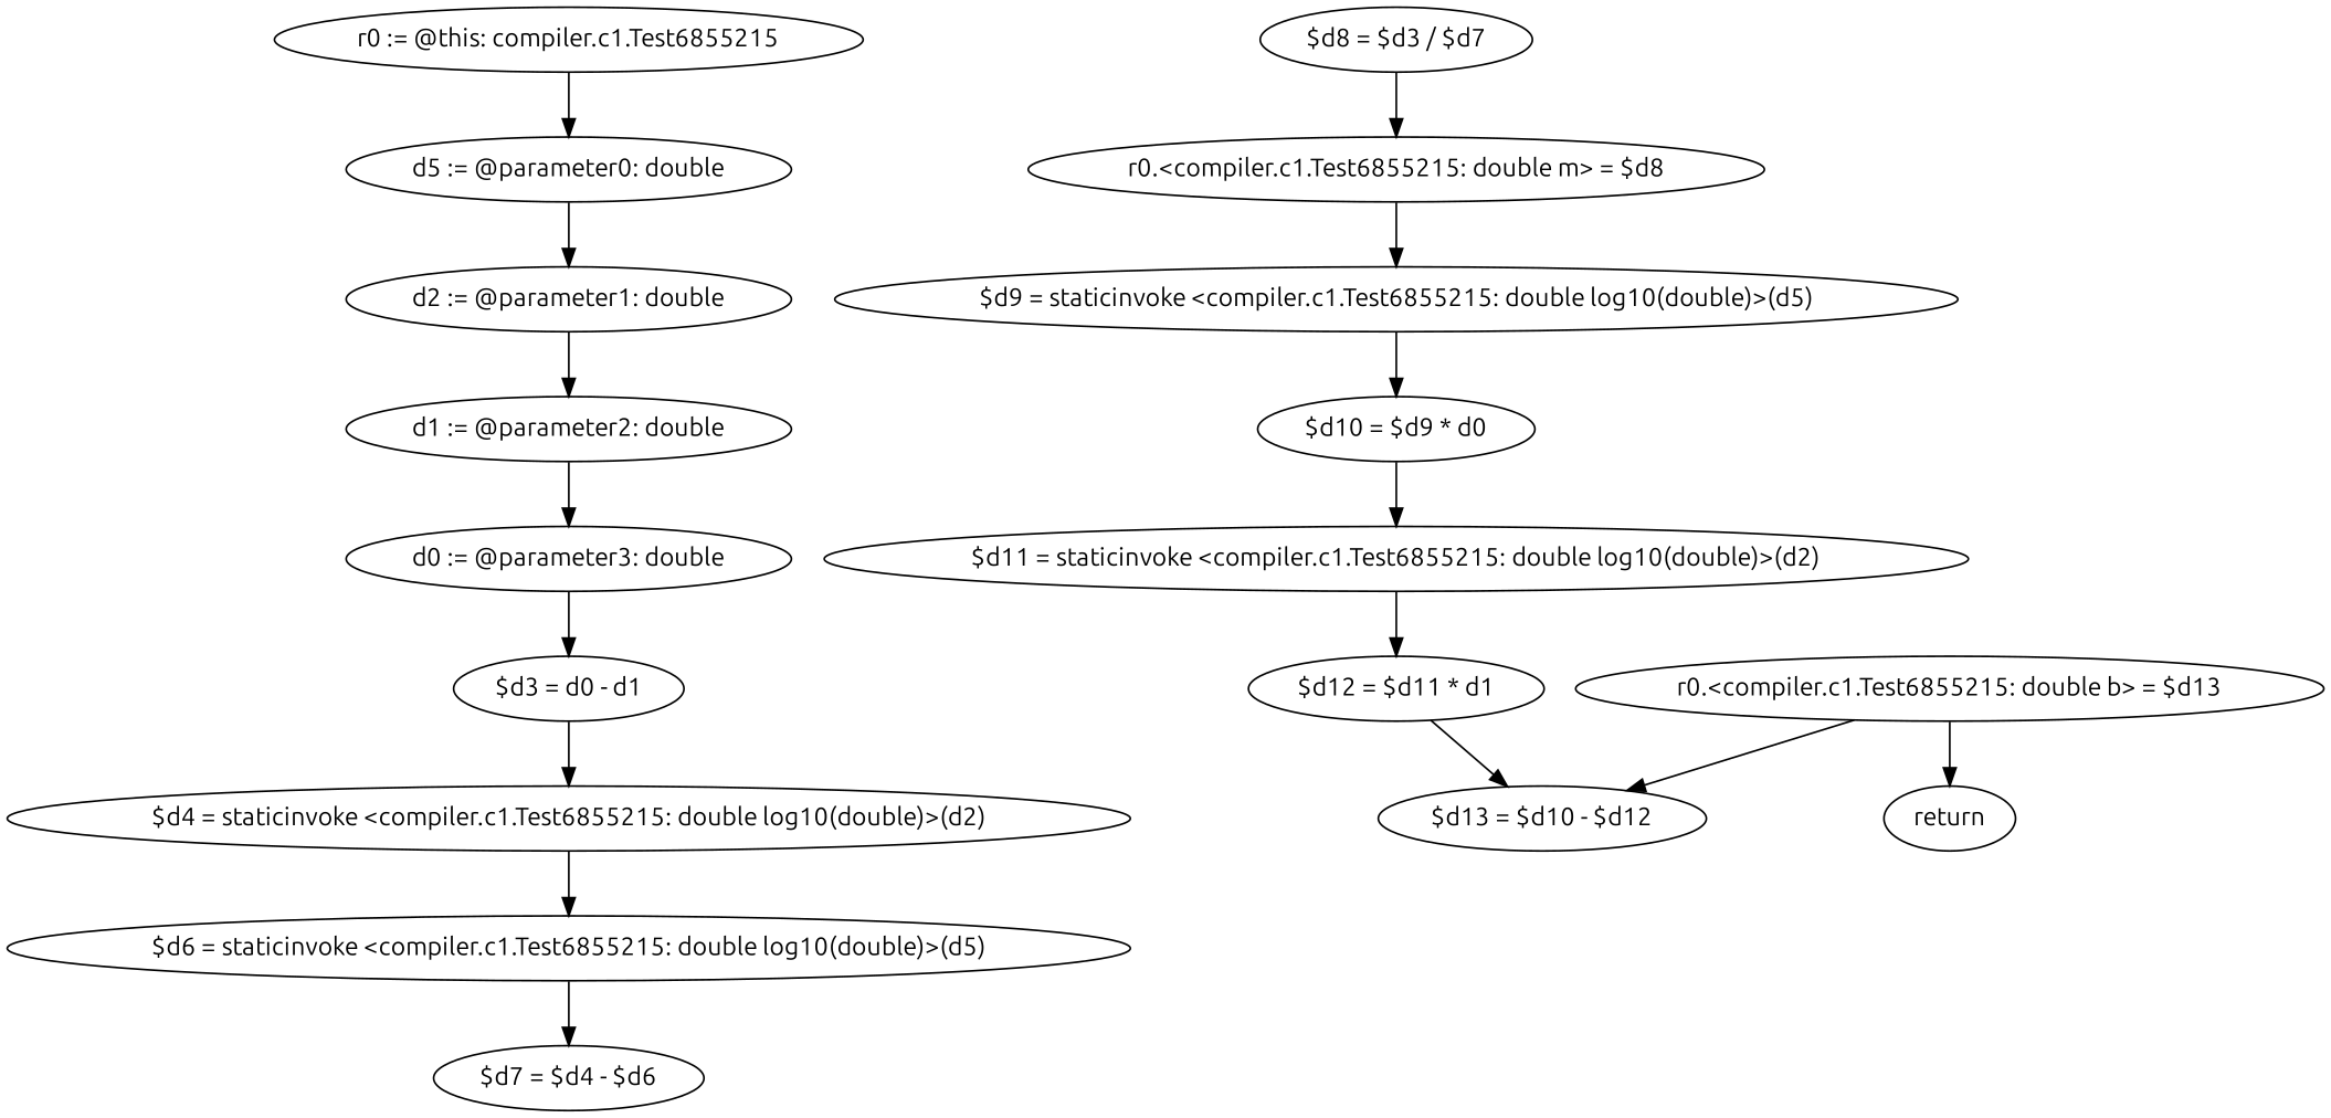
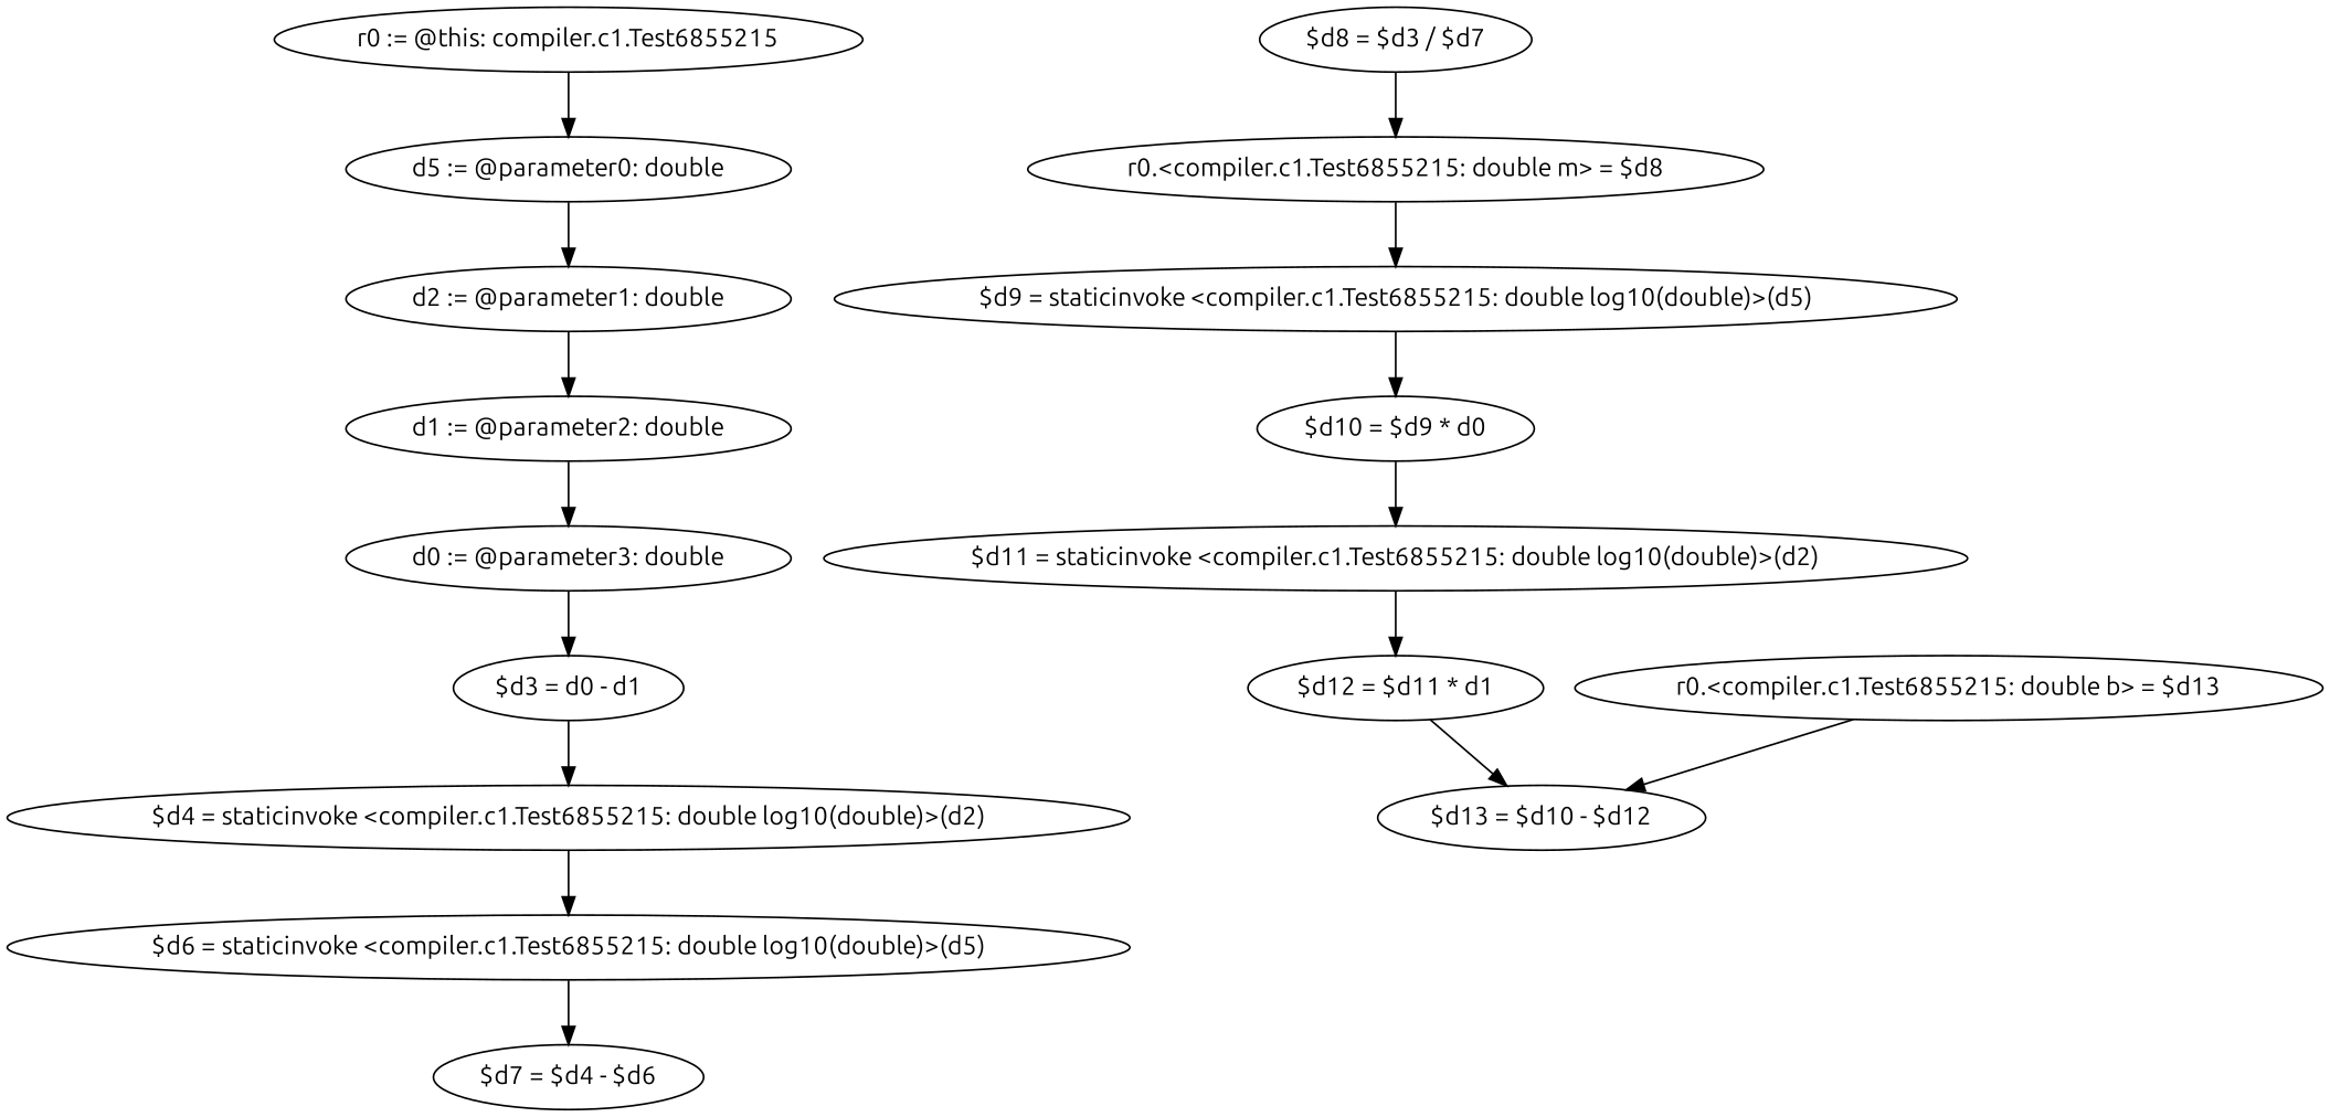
  digraph {
    fontname=Ubuntu
    node [fontname=Ubuntu]
    edge [fontname=Ubuntu]
    "r0 := @this: compiler.c1.Test6855215"
    "d5 := @parameter0: double"
    "d2 := @parameter1: double"
    "d1 := @parameter2: double"
    "d0 := @parameter3: double"
    "$d3 = d0 - d1"
    "$d4 = staticinvoke <compiler.c1.Test6855215: double log10(double)>(d2)"
    "$d6 = staticinvoke <compiler.c1.Test6855215: double log10(double)>(d5)"
    "$d7 = $d4 - $d6"
    "$d8 = $d3 / $d7"
    "r0.<compiler.c1.Test6855215: double m> = $d8"
    "$d9 = staticinvoke <compiler.c1.Test6855215: double log10(double)>(d5)"
    "$d10 = $d9 * d0"
    "$d11 = staticinvoke <compiler.c1.Test6855215: double log10(double)>(d2)"
    "$d12 = $d11 * d1"
    "$d13 = $d10 - $d12"
    "r0.<compiler.c1.Test6855215: double b> = $d13"
-   return
    "r0 := @this: compiler.c1.Test6855215" -> "d5 := @parameter0: double"
    "d5 := @parameter0: double" -> "d2 := @parameter1: double"
    "d2 := @parameter1: double" -> "d1 := @parameter2: double"
    "d1 := @parameter2: double" -> "d0 := @parameter3: double"
    "d0 := @parameter3: double" -> "$d3 = d0 - d1"
    "$d3 = d0 - d1" -> "$d4 = staticinvoke <compiler.c1.Test6855215: double log10(double)>(d2)"
    "$d4 = staticinvoke <compiler.c1.Test6855215: double log10(double)>(d2)" -> "$d6 = staticinvoke <compiler.c1.Test6855215: double log10(double)>(d5)"
    "$d6 = staticinvoke <compiler.c1.Test6855215: double log10(double)>(d5)" -> "$d7 = $d4 - $d6"
    "$d8 = $d3 / $d7" -> "r0.<compiler.c1.Test6855215: double m> = $d8"
    "r0.<compiler.c1.Test6855215: double m> = $d8" -> "$d9 = staticinvoke <compiler.c1.Test6855215: double log10(double)>(d5)"
    "$d9 = staticinvoke <compiler.c1.Test6855215: double log10(double)>(d5)" -> "$d10 = $d9 * d0"
    "$d10 = $d9 * d0" -> "$d11 = staticinvoke <compiler.c1.Test6855215: double log10(double)>(d2)"
    "$d11 = staticinvoke <compiler.c1.Test6855215: double log10(double)>(d2)" -> "$d12 = $d11 * d1"
    "$d12 = $d11 * d1" -> "$d13 = $d10 - $d12"
    "r0.<compiler.c1.Test6855215: double b> = $d13" -> "$d13 = $d10 - $d12"
-   "r0.<compiler.c1.Test6855215: double b> = $d13" -> return
  }
